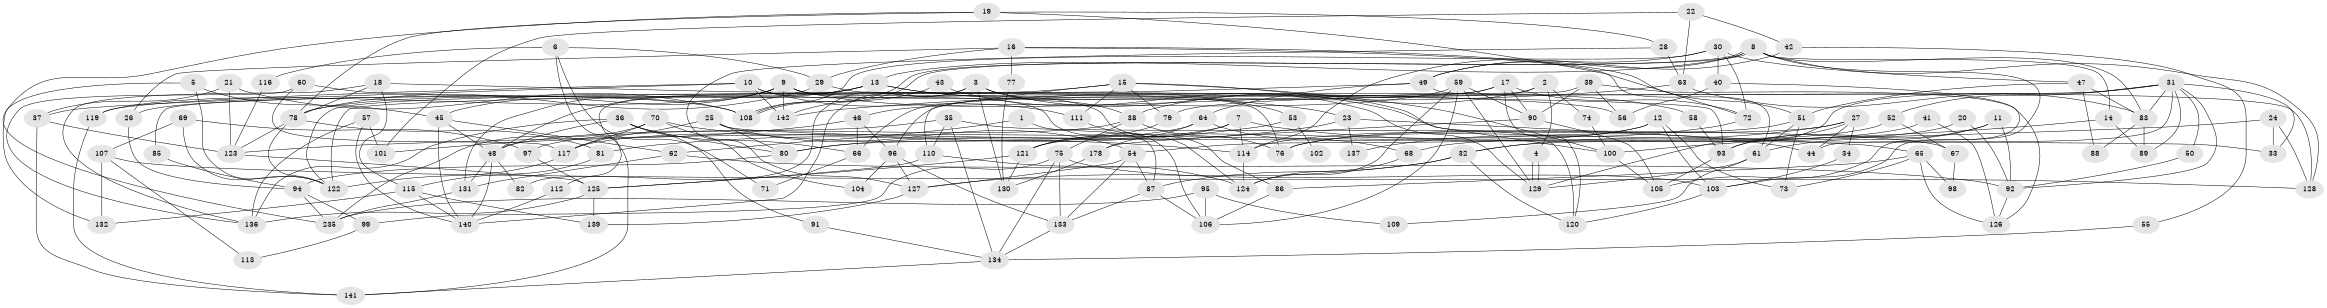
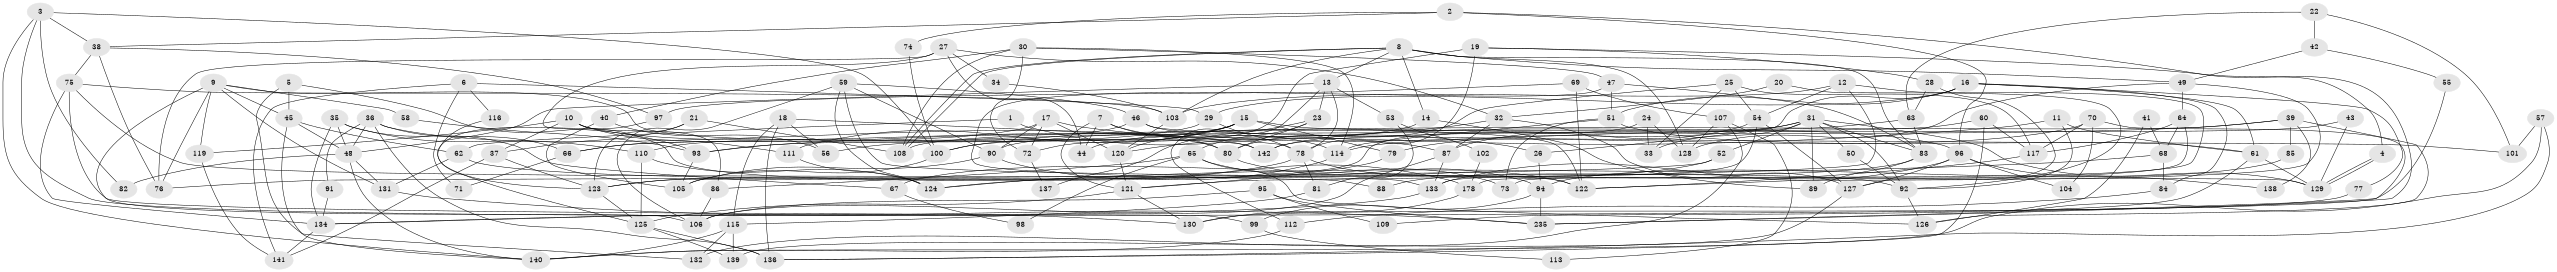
  graph {
    node [color=gray90 style=filled]
    1
    62
    87
    131
    92
    106
    133
    2
    4
    38
    74
    96
    129
    76
    75
    97
    100
    127
+   138
    104
    3
    82
    130
    140
    105
    5
    45
    122
    132
    48
    6
    29
    71
    116
    141
    93
    78
    123
    7
    44
    80
    114
    121
    94
    124
    125
    8
    13
    14
    49
    83
    103
    108
    128
    23
    53
    112
    89
    64
    88
    120
    9
    58
    119
    142
    n66 [label=235]
    10
    37
    86
    111
    11
    61
    109
    126
    12
    54
    73
    65
    137
    81
    102
    15
    79
    110
    16
    26
    51
    77
+   84
    17
    66
    72
    90
    n94 [label=178]
    18
    56
    115
    136
    139
    19
    28
    63
    20
    32
    21
    22
    42
    101
    55
    98
    24
    33
    25
    117
    99
    27
    34
    30
    40
    47
    31
    50
    52
    67
    35
    134
    36
    91
    39
    85
    41
    68
    43
    46
    57
    59
    60
    69
    107
    113
    70
    95
    1 -- 62
    1 -- 87
    62 -- 131
    62 -- 92
    87 -- 106
    87 -- 133
    131 -- n66
    92 -- 126
    133 -- 134
    2 -- 4
    2 -- 38
    2 -- 74
    2 -- 96
    4 -- 129
    4 -- 129
    38 -- 76
    38 -- 75
    38 -- 97
    74 -- 100
    96 -- 133
    96 -- 127
+   96 -- 138
    96 -- 104
    75 -- 133
    75 -- 103
    75 -- 99
    75 -- 134
    97 -- 125
    100 -- 105
    127 -- 139
    3 -- 38
    3 -- 100
    3 -- 82
    3 -- 130
    3 -- 140
    5 -- 45
    5 -- 122
    5 -- 132
    45 -- 62
    45 -- 140
    45 -- 48
    48 -- 131
    48 -- 82
    48 -- 140
    6 -- 29
    6 -- 71
    6 -- 116
    6 -- 141
    29 -- 93
    29 -- 78
    116 -- 123
    93 -- 105
    78 -- 122
    78 -- 123
    78 -- 81
    123 -- 125
    7 -- 44
    7 -- 80
    7 -- 114
    7 -- 121
    80 -- 94
    114 -- 124
    121 -- 130
    121 -- 125
    94 -- n66
    94 -- 99
    125 -- 136
    125 -- 139
    8 -- 13
    8 -- 14
    8 -- 49
    8 -- 83
    8 -- 103
    8 -- 108
    8 -- 108
    8 -- 128
    13 -- 48
    13 -- 78
    13 -- 23
    13 -- 53
    13 -- 112
    14 -- 100
    14 -- 89
    49 -- 122
    49 -- 128
    49 -- 64
    83 -- 89
    83 -- 88
    103 -- 120
    23 -- 80
    23 -- 65
    23 -- 137
    53 -- 81
    53 -- 102
    112 -- 140
    64 -- n94
    64 -- 117
    64 -- 68
+   120 -- 121
    9 -- 131
    9 -- 106
    9 -- 76
    9 -- 45
    9 -- 58
    9 -- 119
    9 -- 142
    58 -- 93
    119 -- 141
    10 -- 119
    10 -- 142
    10 -- 37
    10 -- 86
    10 -- 111
    37 -- 141
    37 -- 123
    86 -- 106
    111 -- 124
    11 -- 92
    11 -- 93
    11 -- 61
    61 -- 129
    61 -- 109
    12 -- 121
    12 -- 103
    12 -- 54
    12 -- 73
    54 -- 87
    54 -- 133
    54 -- 127
    65 -- 86
    65 -- 126
    65 -- 73
    65 -- 98
    81 -- 115
+   102 -- n94
    15 -- 100
    15 -- 122
    15 -- 120
    15 -- 111
    15 -- 79
    15 -- 110
    79 -- 121
    110 -- 124
    110 -- 125
    16 -- 29
    16 -- 61
    16 -- 26
    16 -- 51
    16 -- 77
+   16 -- 84
    26 -- 94
    51 -- 114
    51 -- 61
    51 -- 73
    77 -- 130
+   84 -- 112
    17 -- 120
    17 -- 26
    17 -- 66
    17 -- 72
    17 -- 90
    66 -- 71
    72 -- 137
    90 -- 105
    90 -- n94
    n94 -- 130
    18 -- 78
    18 -- 56
    18 -- 115
    18 -- 136
    115 -- 140
    115 -- 132
    115 -- 139
    19 -- 78
    19 -- n66
    19 -- 72
    19 -- 28
    28 -- 127
    28 -- 63
    63 -- 83
    63 -- 142
    20 -- 92
    20 -- 32
    32 -- 87
    32 -- 127
    32 -- 120
    21 -- 123
    21 -- 108
    21 -- 37
    22 -- 63
    22 -- 42
    22 -- 101
    42 -- 49
    42 -- 55
    55 -- 134
    24 -- 123
    24 -- 128
    24 -- 33
    25 -- 80
    25 -- 54
    25 -- 33
    25 -- 117
    117 -- 122
    99 -- 113
    27 -- 76
    27 -- 93
    27 -- 44
    27 -- 32
    27 -- 34
    34 -- 103
    30 -- 114
    30 -- 108
    30 -- 72
    30 -- 40
    30 -- 47
    40 -- 105
    40 -- 56
    47 -- 83
    47 -- 88
    47 -- 51
    31 -- 92
    31 -- 129
    31 -- 44
    31 -- 83
    31 -- 89
    31 -- 79
    31 -- 33
    31 -- 50
    31 -- 52
    50 -- 92
    52 -- 76
    52 -- 67
    67 -- 98
    35 -- 48
    35 -- 110
    35 -- 67
    35 -- 134
    134 -- 141
    36 -- 48
    36 -- 80
    36 -- 66
    36 -- 136
    36 -- 91
    91 -- 134
+   39 -- 138
    39 -- 126
    39 -- 90
    39 -- 56
    39 -- 85
    85 -- 94
    41 -- 126
    41 -- 68
    68 -- 124
+   68 -- 84
    43 -- 129
    43 -- 142
    46 -- 96
    46 -- 66
    46 -- 101
    57 -- 140
    57 -- 136
    57 -- 101
    59 -- 106
    59 -- 129
    59 -- 124
    59 -- 90
    59 -- 46
    60 -- 108
    60 -- 136
    60 -- 117
    69 -- 97
    69 -- 122
    69 -- 107
    107 -- 132
    107 -- 128
    107 -- 113
    70 -- 104
    70 -- 114
    70 -- n66
    70 -- 117
    95 -- 106
    95 -- n66
    95 -- 109
  }
